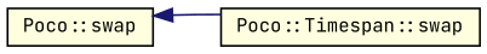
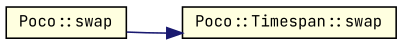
  digraph {
    rankdir=LR
    fontname="JetBrains Mono"
    node [color=black fillcolor=lightyellow fontname="JetBrains Mono" fontsize=10 shape=record style=filled]
    n1 [fontcolor=black height=0.2 label="Poco::swap" width=0.4]
    n2 [height=0.2 label="Poco::Timespan::swap" width=0.4]
-   n2 -> n1 [color=midnightblue fontname="JetBrains Mono" fontsize=10 labelfontname=Helvetica labelfontsize=10 style=solid]
+   n1 -> n2 [color=midnightblue fontname="JetBrains Mono" fontsize=10 labelfontname=Helvetica labelfontsize=10 style=solid]
  }
